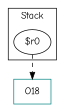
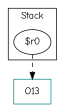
  digraph {
    rankDir=LR
    fontname="Comic Neue"
    node [fontname="Comic Neue"]
    "$r0" [color=black]
-   O13 [color=teal shape=box label=O18]
+   O13 [color=teal shape=box]
    subgraph cluster_1 {
      label=Stack
      "$r0"
    }
    "$r0" -> O13 [style=dashed fontname="Comic Neue"]
  }
